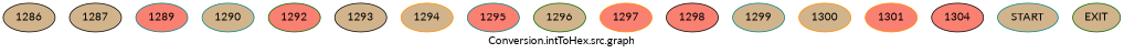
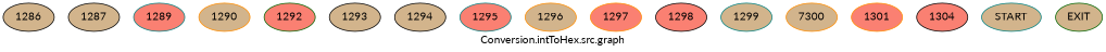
  digraph {
    label="Conversion.intToHex.src.graph"
    fontname=Lato
    node [style=filled fillcolor=tan color=black fontname=Lato]
    n1 [label=1286]
    n2 [label=1287]
    n3 [label=1289 fillcolor=salmon color=teal]
-   n4 [label=1290 color=teal]
+   n4 [label=1290 color=darkorange]
    n5 [label=1292 fillcolor=salmon color=darkgreen]
    n6 [label=1293]
-   n7 [label=1294 color=darkorange]
+   n7 [label=1294]
    n8 [label=1295 fillcolor=salmon color=teal]
-   n9 [label=1296 color=darkgreen]
+   n9 [label=1296 color=darkorange]
    n10 [label=1297 fillcolor=salmon color=darkorange]
    n11 [label=1298 fillcolor=salmon]
    n12 [label=1299 color=teal]
-   n13 [label=1300 color=darkorange]
+   n13 [label=7300 color=darkorange]
    n14 [label=1301 fillcolor=salmon color=darkorange]
    n15 [label=1304 fillcolor=salmon]
    n16 [label=START color=teal]
    n17 [label=EXIT color=darkgreen]
  }
